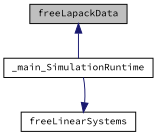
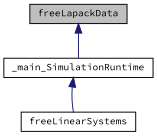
  digraph {
    fontname="Source Code Pro"
    rankdir=TB
    node [color=black fillcolor=white fontname="Source Code Pro" fontsize=10 shape=record style=filled]
    edge [color=midnightblue dir=back fontname="Source Code Pro" fontsize=10 labelfontname=Helvetica labelfontsize=10 style=solid]
    n1 [fillcolor=grey75 fontcolor=black height=0.2 label=freeLapackData width=0.4]
    n2 [height=0.2 label=_main_SimulationRuntime width=0.4]
    n3 [height=0.2 label=freeLinearSystems width=0.4]
    n1 -> n2
-   n3 -> n2
+   n2 -> n3
  }
